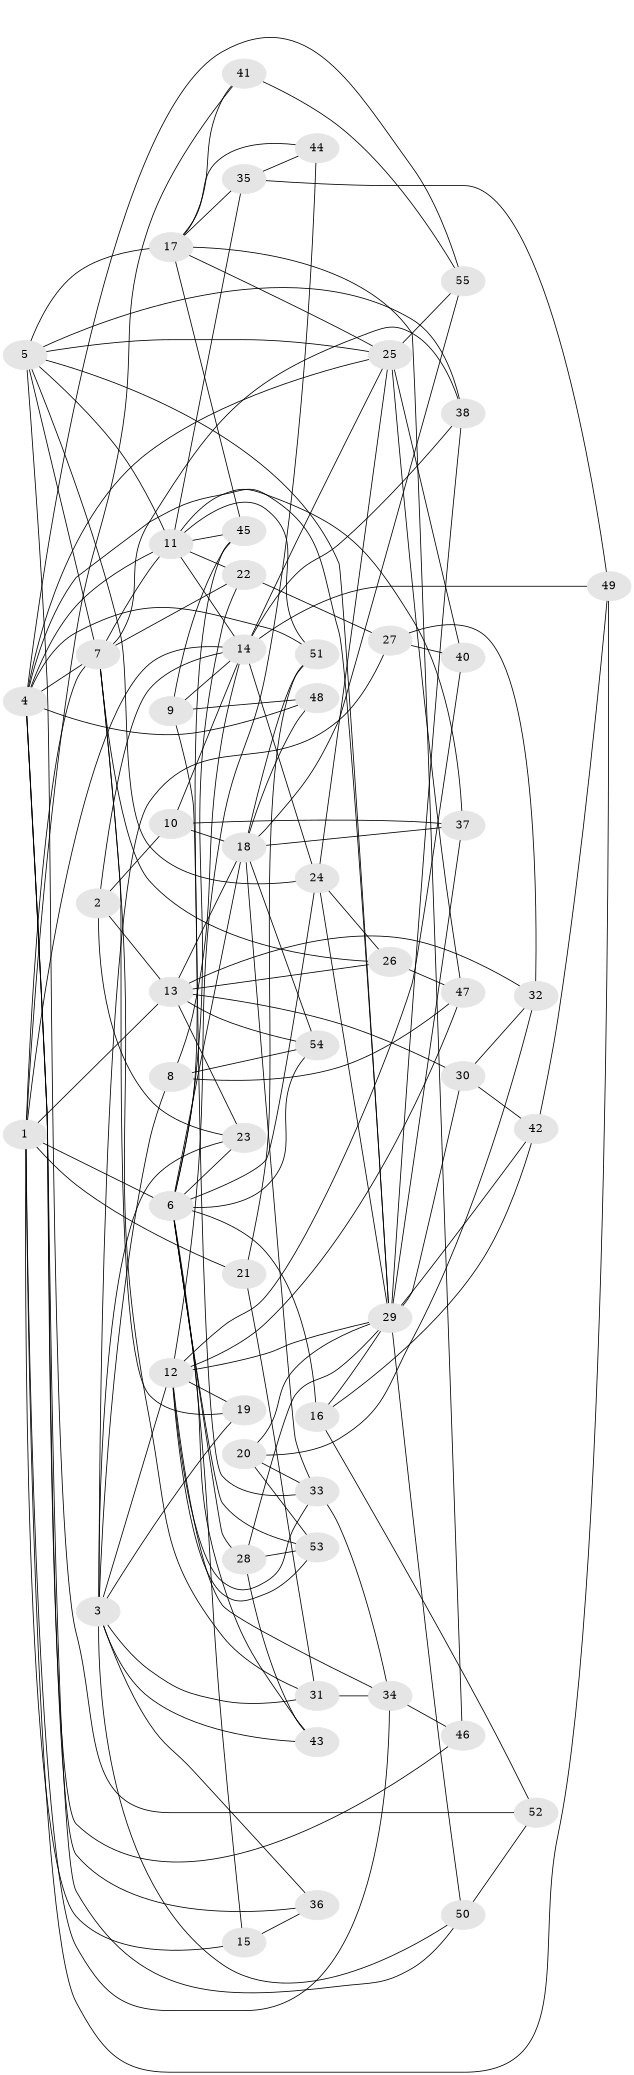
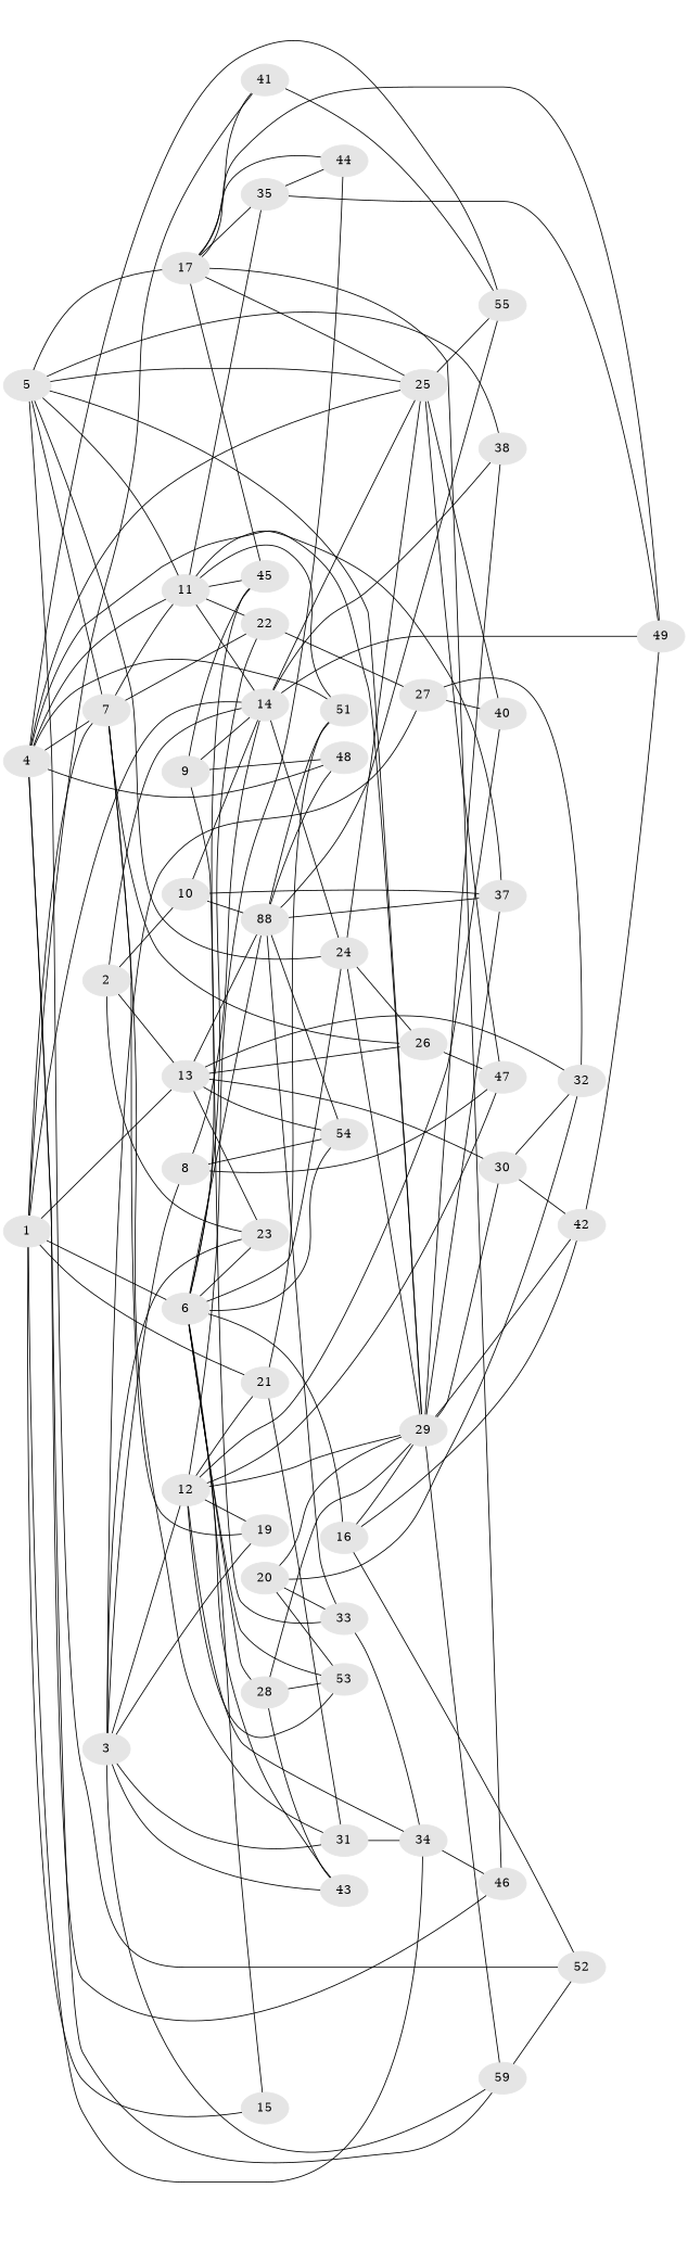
  graph {
    rankdir=LR
    node [color=gray90 style=filled]
    edge [weight=1.0]
    1
    6
    7
    13
    14
    15
    21
    41
    49
    34
    23
    43
    24
    16
-   18
+   18 [label=88]
    22
    28
    45
    53
    54
    19
    31
    11
    38
    26
    30
    32
    25
-   36
    51
    55
    2
    10
    37
    3
    8
    12
    27
-   50
+   50 [label=59]
    47
    44
    29
    40
    52
    4
    46
    48
    35
    42
    5
    17
    33
    9
    20
    1 -- 6
    1 -- 7
    1 -- 13
    1 -- 14
    1 -- 15
    1 -- 21
    1 -- 41 [weight=2.0]
-   1 -- 49
+   17 -- 49
    1 -- 34
    6 -- 15
    6 -- 23
    6 -- 43
    6 -- 24
    6 -- 16
    6 -- 18
    6 -- 22
    6 -- 28
    6 -- 45
    6 -- 53
    6 -- 54
    7 -- 22
    7 -- 19
    7 -- 31
    7 -- 11 [weight=2.0]
-   7 -- 38
    7 -- 26
    13 -- 23
    13 -- 18
    13 -- 54
    13 -- 26
    13 -- 30
    13 -- 32
    14 -- 49
    14 -- 24
    14 -- 38
    14 -- 25
-   15 -- 36
    21 -- 31
    21 -- 51
    41 -- 55
    34 -- 46
    24 -- 26
    24 -- 25
    24 -- 29
    16 -- 29
    16 -- 52
    16 -- 42
    18 -- 54
    18 -- 51
    18 -- 55
    18 -- 37
    18 -- 48 [weight=2.0]
    18 -- 33
    22 -- 27
    28 -- 43
    28 -- 53
    28 -- 29
    31 -- 34
    11 -- 14 [weight=3.0]
    11 -- 22
    11 -- 45
    11 -- 51
    11 -- 37
    11 -- 35
    26 -- 47
    30 -- 32
    30 -- 42
    25 -- 55
    25 -- 47
    25 -- 40 [weight=2.0]
    2 -- 13
    2 -- 14
    2 -- 23
    2 -- 10
    10 -- 14
    10 -- 18
    10 -- 37
    3 -- 23
    3 -- 43 [weight=2.0]
    3 -- 19
    3 -- 31
-   3 -- 36
    3 -- 8
    3 -- 12
    3 -- 27
    3 -- 50
    8 -- 14
    8 -- 54
    8 -- 47
-   12 -- 33
+   12 -- 21
    12 -- 34
    12 -- 53
    12 -- 19 [weight=2.0]
    12 -- 47
    12 -- 44
    12 -- 29
    12 -- 40
    27 -- 32
    27 -- 40
    50 -- 52
    29 -- 38
    29 -- 30
    29 -- 37
    29 -- 50
    29 -- 42
    4 -- 7
    4 -- 11
    4 -- 25
-   4 -- 36 [weight=2.0]
    4 -- 51
    4 -- 55
    4 -- 50
    4 -- 29
    4 -- 46 [weight=2.0]
    4 -- 48
    35 -- 49
    35 -- 44
    42 -- 49
    5 -- 7
    5 -- 24
    5 -- 11
    5 -- 38
    5 -- 25 [weight=4.0]
    5 -- 29
    5 -- 52 [weight=2.0]
    5 -- 17
    17 -- 41
    17 -- 45
    17 -- 25
    17 -- 44
    17 -- 46
    17 -- 35
    33 -- 34
    9 -- 14
    9 -- 45
    9 -- 48
    9 -- 33
    20 -- 53
    20 -- 32
    20 -- 29
    20 -- 33
  }
